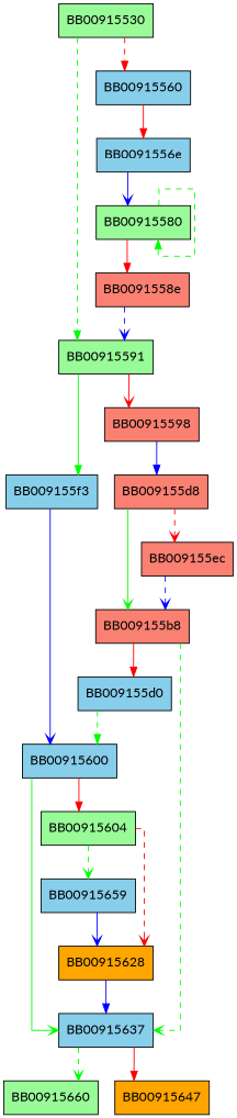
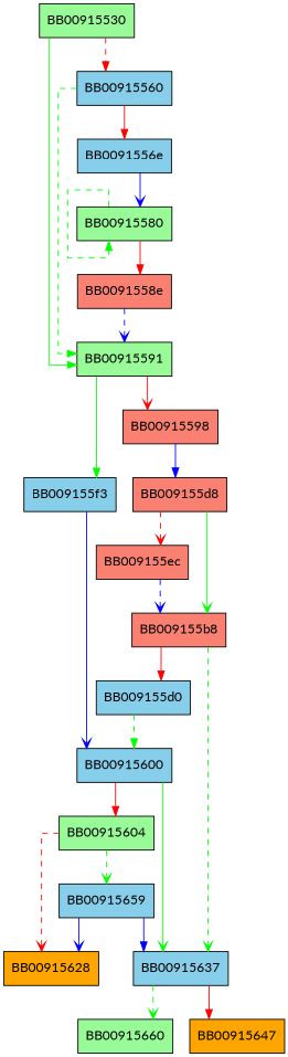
  digraph {
    fontname=Lato
    splines=ortho
    node [fillcolor=skyblue fontname=Lato shape=box style=filled]
    edge [arrowhead=normal color=green fontname=Lato style=solid]
    BB00915530 [fillcolor=palegreen]
    BB00915591 [fillcolor=palegreen]
    BB00915560
    BB009155f3
    BB00915598 [fillcolor=salmon]
    BB0091556e
    BB00915600
    BB009155d8 [fillcolor=salmon]
    BB00915580 [fillcolor=palegreen]
    BB0091558e [fillcolor=salmon]
    BB00915637
    BB00915604 [fillcolor=palegreen]
    BB009155b8 [fillcolor=salmon]
    BB009155ec [fillcolor=salmon]
    BB009155d0
    BB00915660 [fillcolor=palegreen]
    BB00915647 [fillcolor=orange]
    BB00915659
    BB00915628 [fillcolor=orange]
-   BB00915530 -> BB00915591 [style=dashed]
+   BB00915530 -> BB00915591
    BB00915530 -> BB00915560 [color=red style=dashed]
    BB00915591 -> BB009155f3
    BB00915591 -> BB00915598 [arrowhead=vee color=red]
+   BB00915560 -> BB00915591 [style=dashed]
    BB00915560 -> BB0091556e [color=red]
    BB009155f3 -> BB00915600 [arrowhead=vee color=blue]
    BB00915598 -> BB009155d8 [color=blue]
    BB0091556e -> BB00915580 [arrowhead=vee color=blue]
    BB00915600 -> BB00915637 [arrowhead=vee]
    BB00915600 -> BB00915604 [color=red]
    BB009155d8 -> BB009155b8 [arrowhead=vee]
    BB009155d8 -> BB009155ec [arrowhead=vee color=red style=dashed]
    BB00915580 -> BB00915580 [style=dashed]
    BB00915580 -> BB0091558e [color=red]
    BB0091558e -> BB00915591 [arrowhead=vee color=blue style=dashed]
    BB00915637 -> BB00915660 [arrowhead=vee style=dashed]
    BB00915637 -> BB00915647 [color=red]
    BB00915604 -> BB00915659 [arrowhead=vee style=dashed]
    BB00915604 -> BB00915628 [arrowhead=vee color=red style=dashed]
    BB009155b8 -> BB00915637 [arrowhead=vee style=dashed]
    BB009155b8 -> BB009155d0 [color=red]
    BB009155ec -> BB009155b8 [arrowhead=vee color=blue style=dashed]
    BB009155d0 -> BB00915600 [style=dashed]
    BB00915659 -> BB00915628 [arrowhead=vee color=blue]
-   BB00915628 -> BB00915637 [color=blue]
+   BB00915659 -> BB00915637 [color=blue]
  }
